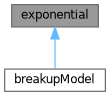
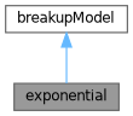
  digraph {
    node [color=gray40 fontname=Helvetica fontsize=10 shape=box style=filled]
    n1 [fillcolor=grey60 fontcolor=black height=0.2 label=exponential width=0.4]
    n2 [fillcolor=white height=0.2 label=breakupModel width=0.4]
-   n1 -> n2 [color=steelblue1 dir=back fontname=Helvetica fontsize=10 labelfontname=Helvetica labelfontsize=10 style=solid]
+   n2 -> n1 [color=steelblue1 dir=back fontname=Helvetica fontsize=10 labelfontname=Helvetica labelfontsize=10 style=solid]
  }
